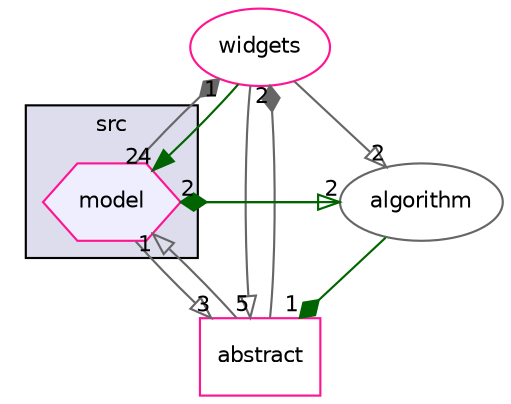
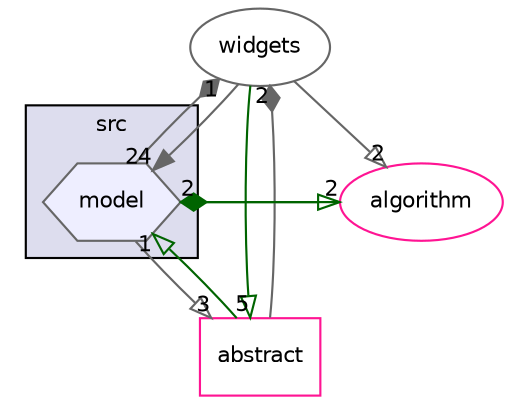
  digraph {
    compound=true
    node [color=gray40 fontname=Helvetica fontsize=10 shape=ellipse]
    edge [arrowhead=onormal color=darkgreen headlabel=2 labeldistance=1.5 labelfontname=Helvetica labelfontsize=10]
-   n1 [color=deeppink fillcolor="#eeeeff" label=model pencolor=black shape=hexagon style=filled]
-   n2 [color=deeppink label=widgets]
+   n1 [fillcolor="#eeeeff" label=model pencolor=black shape=hexagon style=filled]
+   n2 [label=widgets]
    n3 [color=deeppink label=abstract shape=box]
-   n4 [label=algorithm]
+   n4 [color=deeppink label=algorithm]
    subgraph cluster_1 {
      bgcolor="#ddddee"
      fontname=Helvetica
      fontsize=10
      label=src
      pencolor=black
      n1
    }
    n1 -> n2 [arrowhead=diamond color=gray40 headlabel=1]
    n1 -> n3 [color=gray40 headlabel=3]
    n1 -> n4
-   n2 -> n1 [arrowhead=normal headlabel=24]
-   n2 -> n3 [color=gray40 headlabel=5]
+   n2 -> n1 [arrowhead=normal color=gray40 headlabel=24]
+   n2 -> n3 [headlabel=5]
    n2 -> n4 [color=gray40]
-   n3 -> n1 [color=gray40 headlabel=1]
+   n3 -> n1 [headlabel=1]
    n3 -> n2 [arrowhead=diamond color=gray40]
    n4 -> n1 [arrowhead=diamond]
-   n4 -> n3 [arrowhead=diamond headlabel=1]
  }
